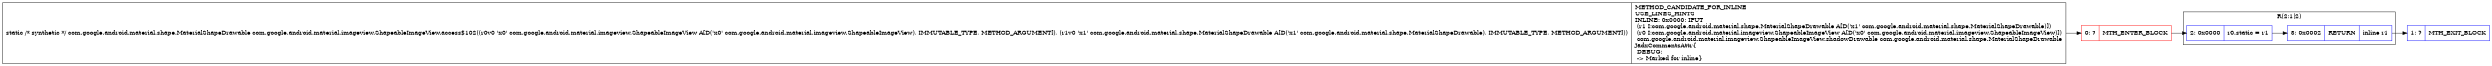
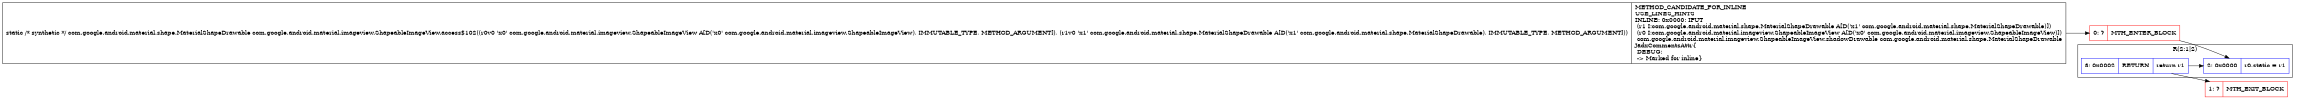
  digraph {
    rankdir=LR
    node [color=blue shape=record]
    n1 [label="{2\:\ 0x0000|r0.static = r1\l}"]
-   n2 [label="{3\:\ 0x0002|RETURN\l|inline r1\l}"]
-   n3 [label="{1\:\ ?|MTH_EXIT_BLOCK\l}"]
+   n2 [label="{3\:\ 0x0002|RETURN\l|return r1\l}"]
+   n3 [color=red label="{1\:\ ?|MTH_EXIT_BLOCK\l}"]
    n4 [color=red label="{0\:\ ?|MTH_ENTER_BLOCK\l}"]
    n5 [label="{static \/* synthetic *\/ com.google.android.material.shape.MaterialShapeDrawable com.google.android.material.imageview.ShapeableImageView.access$102((r0v0 'x0' com.google.android.material.imageview.ShapeableImageView A[D('x0' com.google.android.material.imageview.ShapeableImageView), IMMUTABLE_TYPE, METHOD_ARGUMENT]), (r1v0 'x1' com.google.android.material.shape.MaterialShapeDrawable A[D('x1' com.google.android.material.shape.MaterialShapeDrawable), IMMUTABLE_TYPE, METHOD_ARGUMENT]))  | METHOD_CANDIDATE_FOR_INLINE\lUSE_LINES_HINTS\lINLINE: 0x0000: IPUT  \l  (r1 I:com.google.android.material.shape.MaterialShapeDrawable A[D('x1' com.google.android.material.shape.MaterialShapeDrawable)])\l  (r0 I:com.google.android.material.imageview.ShapeableImageView A[D('x0' com.google.android.material.imageview.ShapeableImageView)])\l com.google.android.material.imageview.ShapeableImageView.shadowDrawable com.google.android.material.shape.MaterialShapeDrawable\lJadxCommentsAttr\{\l DEBUG: \l \-\> Marked for inline\}\l}" color=""]
    subgraph cluster_1 {
      label="R(2:1|2)"
      n1
      n2
    }
-   n1 -> n2
+   n2 -> n1
    n2 -> n3
    n4 -> n1
    n5 -> n4
  }
